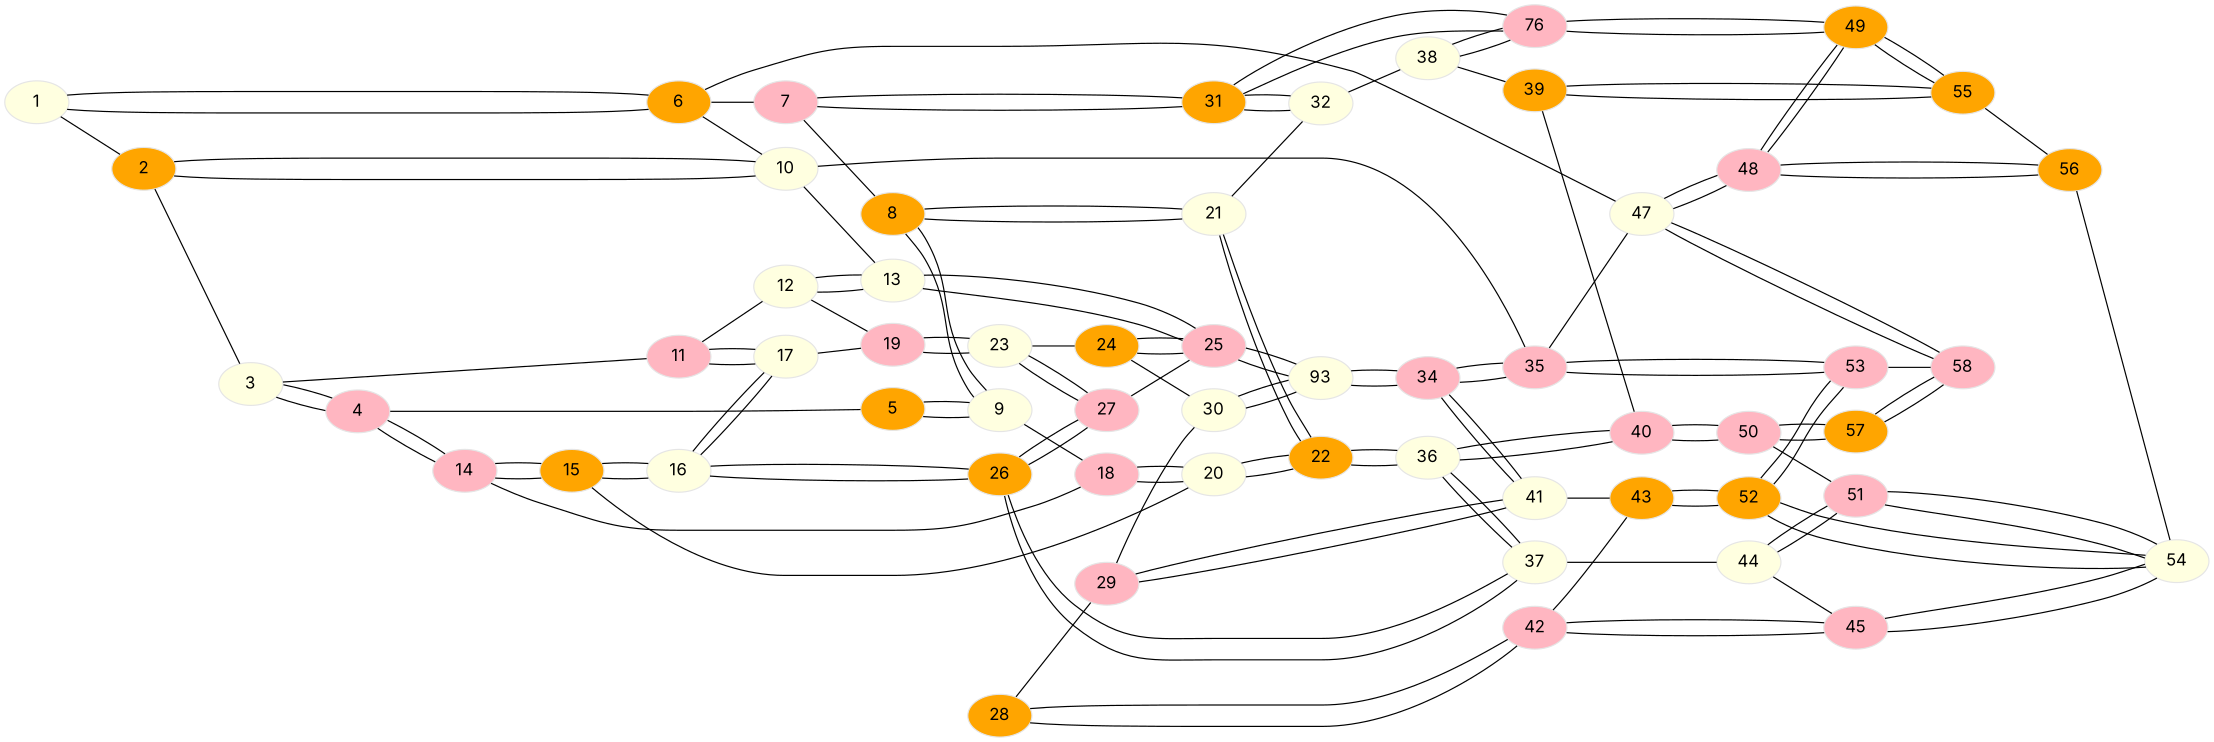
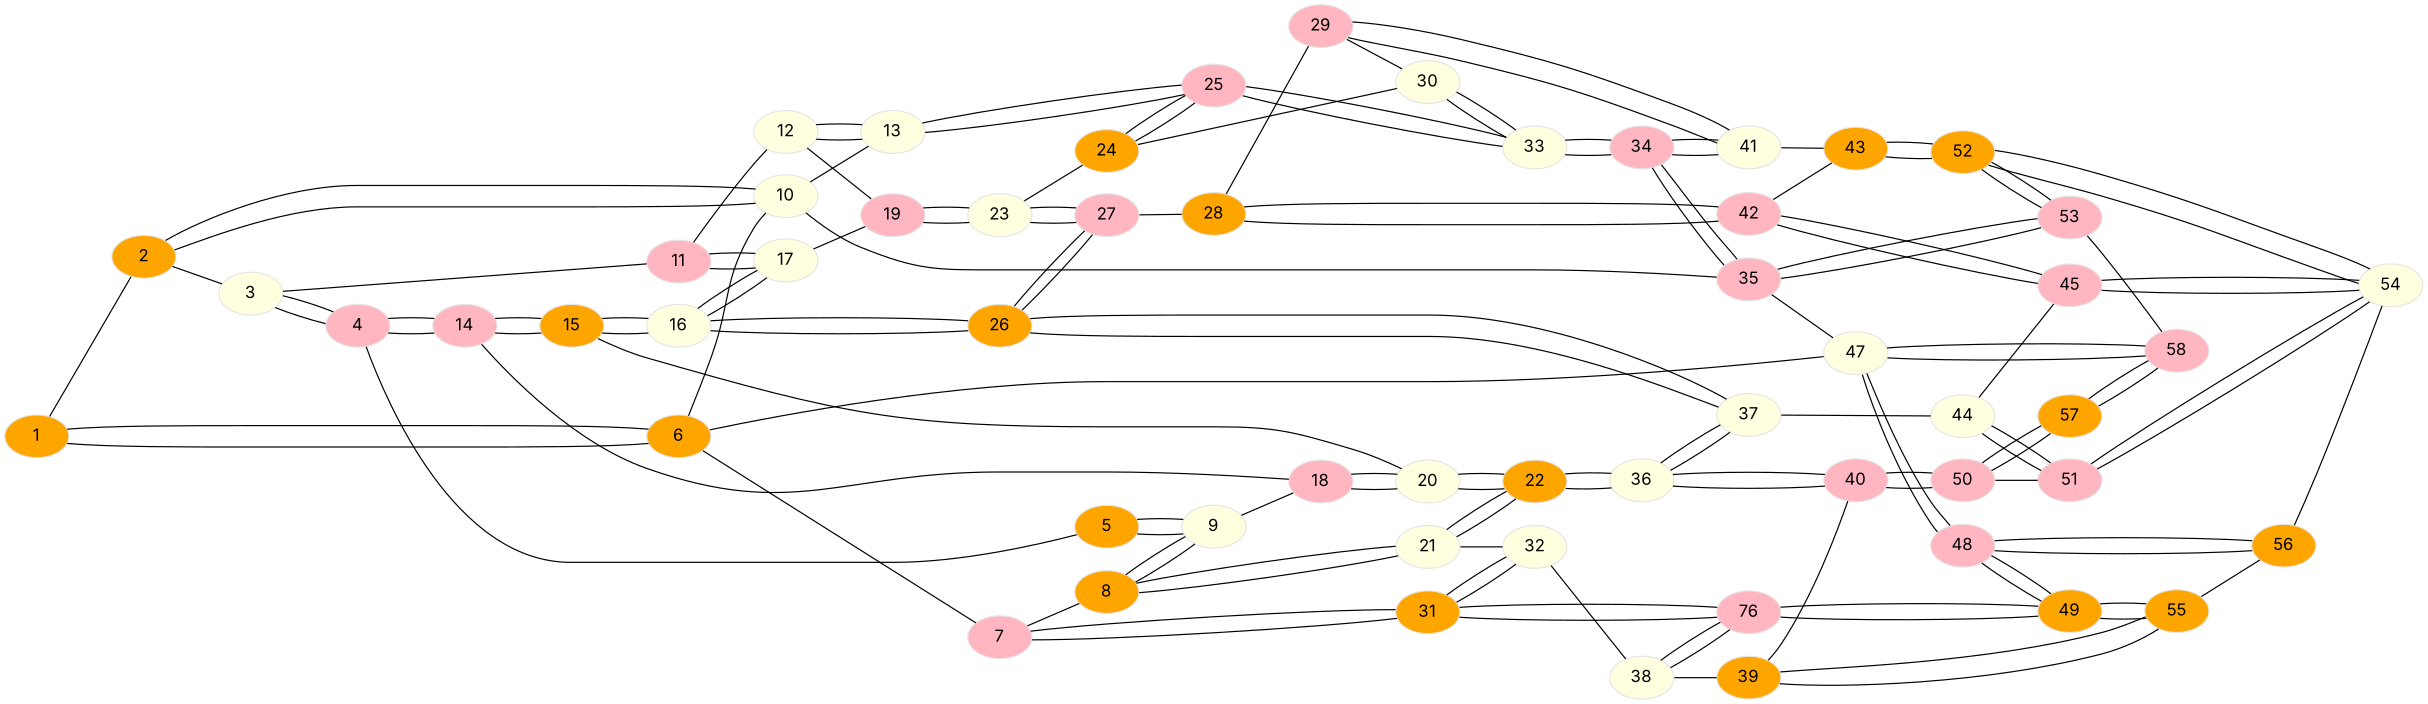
  graph {
    fontname=Inter
    rankdir=LR
    node [color=gray90 fillcolor=lightyellow fontname=Inter style=filled]
    edge [fontname=Inter]
-   1
+   1 [fillcolor=orange]
    2 [fillcolor=orange]
    6 [fillcolor=orange]
    3
    10
    7 [fillcolor=lightpink]
    47
    4 [fillcolor=lightpink]
    11 [fillcolor=lightpink]
    13
    35 [fillcolor=lightpink]
    5 [fillcolor=orange]
    14 [fillcolor=lightpink]
    12
    17
    9
    18 [fillcolor=lightpink]
    15 [fillcolor=orange]
    8 [fillcolor=orange]
    31 [fillcolor=orange]
    48 [fillcolor=lightpink]
    58 [fillcolor=lightpink]
    21
    32
    n25 [fillcolor=lightpink label=76]
    22 [fillcolor=orange]
    20
    25 [fillcolor=lightpink]
    53 [fillcolor=lightpink]
    19 [fillcolor=lightpink]
    23
-   33 [label=93]
+   33
    16
    26 [fillcolor=orange]
    27 [fillcolor=lightpink]
    37
    24 [fillcolor=orange]
    36
    38
    40 [fillcolor=lightpink]
    30
    28 [fillcolor=orange]
    34 [fillcolor=lightpink]
    44
    29 [fillcolor=lightpink]
    42 [fillcolor=lightpink]
    41
    43 [fillcolor=orange]
    45 [fillcolor=lightpink]
    49 [fillcolor=orange]
    39 [fillcolor=orange]
    50 [fillcolor=lightpink]
    51 [fillcolor=lightpink]
    55 [fillcolor=orange]
    56 [fillcolor=orange]
    57 [fillcolor=orange]
    52 [fillcolor=orange]
    54
    1 -- 2
    1 -- 6
    1 -- 6
    2 -- 3
    2 -- 10
    2 -- 10
    6 -- 10
    6 -- 7
    6 -- 47
    3 -- 4
    3 -- 4
    3 -- 11
    10 -- 13
    10 -- 35
    7 -- 8
    7 -- 31
    7 -- 31
    47 -- 48
    47 -- 48
    47 -- 58
    47 -- 58
    4 -- 5
    4 -- 14
    4 -- 14
    11 -- 12
    11 -- 17
    11 -- 17
    13 -- 25
    13 -- 25
    35 -- 47
    35 -- 53
    35 -- 53
    5 -- 9
    5 -- 9
    14 -- 18
    14 -- 15
    14 -- 15
    12 -- 13
    12 -- 13
    12 -- 19
    17 -- 19
    9 -- 18
    18 -- 20
    18 -- 20
    15 -- 20
    15 -- 16
    15 -- 16
    8 -- 9
    8 -- 9
    8 -- 21
    8 -- 21
    31 -- 32
    31 -- 32
    31 -- n25
    31 -- n25
    48 -- 49
    48 -- 49
    48 -- 56
    48 -- 56
    21 -- 32
    21 -- 22
    21 -- 22
    32 -- 38
    n25 -- 49
    n25 -- 49
    22 -- 36
    22 -- 36
    20 -- 22
    20 -- 22
    25 -- 33
    25 -- 33
    53 -- 58
    19 -- 23
    19 -- 23
    23 -- 27
    23 -- 27
    23 -- 24
    33 -- 34
    33 -- 34
    16 -- 17
    16 -- 17
    16 -- 26
    16 -- 26
    26 -- 27
    26 -- 27
    26 -- 37
    26 -- 37
-   27 -- 25
+   27 -- 28
    37 -- 44
    24 -- 25
    24 -- 25
    24 -- 30
    36 -- 37
    36 -- 37
    36 -- 40
    36 -- 40
    38 -- n25
    38 -- n25
    38 -- 39
    40 -- 50
    40 -- 50
    30 -- 33
    30 -- 33
    28 -- 29
    28 -- 42
    28 -- 42
    34 -- 35
    34 -- 35
    34 -- 41
    34 -- 41
    44 -- 45
    44 -- 51
    44 -- 51
    29 -- 30
    29 -- 41
    29 -- 41
    42 -- 43
    42 -- 45
    42 -- 45
    41 -- 43
    43 -- 52
    43 -- 52
    45 -- 54
    45 -- 54
    49 -- 55
    49 -- 55
    39 -- 40
    39 -- 55
    39 -- 55
    50 -- 51
    50 -- 57
    50 -- 57
    51 -- 54
    51 -- 54
    55 -- 56
    56 -- 54
    57 -- 58
    57 -- 58
    52 -- 53
    52 -- 53
    52 -- 54
    52 -- 54
  }
